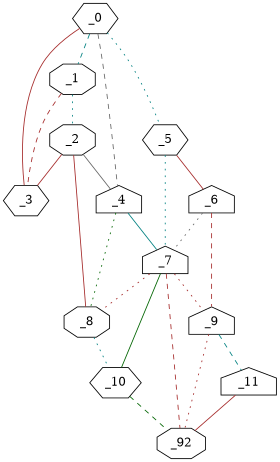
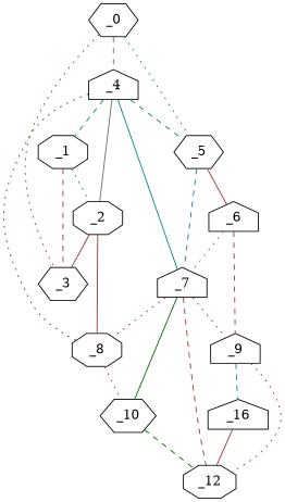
  graph {
    node [shape=house x=126 y=50]
    edge [color=brown style=dotted valence=1]
    _0 [shape=hexagon x=4]
    _1 [shape=octagon x=5 y=58]
    _3 [shape=hexagon x=26 y=71]
    _4 [x=65 y=51]
    _5 [shape=hexagon x=87 y=42]
    _2 [shape=octagon x=25 y=92]
    _8 [shape=octagon x=111 y=85]
    _7 [x=102 y=51]
    _6 [x=94 y=43]
    _10 [shape=hexagon x=125 y=73]
    _9 [x=122]
-   _12 [shape=octagon y=64 label=_92]
-   _11 [y=53]
-   _0 -- _1 [color=teal style=dashed]
-   _0 -- _3 [style=solid valence=2]
+   _12 [shape=octagon y=64]
+   _11 [y=53 label=_16]
+   _4 -- _1 [color=teal style=dashed]
+   _0 -- _3 [valence=2]
    _0 -- _4 [color=gray40 style=dashed]
    _0 -- _5 [color=teal]
    _1 -- _3 [style=dashed valence=2]
    _1 -- _2 [color=teal]
+   _4 -- _5 [color=teal style=dashed valence=2]
    _4 -- _8 [color=darkgreen valence=2]
    _4 -- _7 [color=teal style=solid valence=2]
-   _5 -- _7 [color=teal valence=2]
+   _5 -- _7 [color=teal style=dashed valence=2]
    _5 -- _6 [style=solid]
    _2 -- _3 [style=solid valence=2]
    _2 -- _4 [color=gray40 style=solid]
    _2 -- _8 [style=solid]
-   _8 -- _10 [color=teal]
+   _8 -- _10
    _7 -- _8 [valence=2]
    _7 -- _10 [color=darkgreen style=solid]
    _7 -- _9 [valence=2]
    _7 -- _12 [style=dashed valence=2]
    _6 -- _7 [color=gray40 valence=2]
    _6 -- _9 [style=dashed]
    _10 -- _12 [color=darkgreen style=dashed]
    _9 -- _12 [valence=2]
    _9 -- _11 [color=teal style=dashed]
    _11 -- _12 [style=solid]
  }
